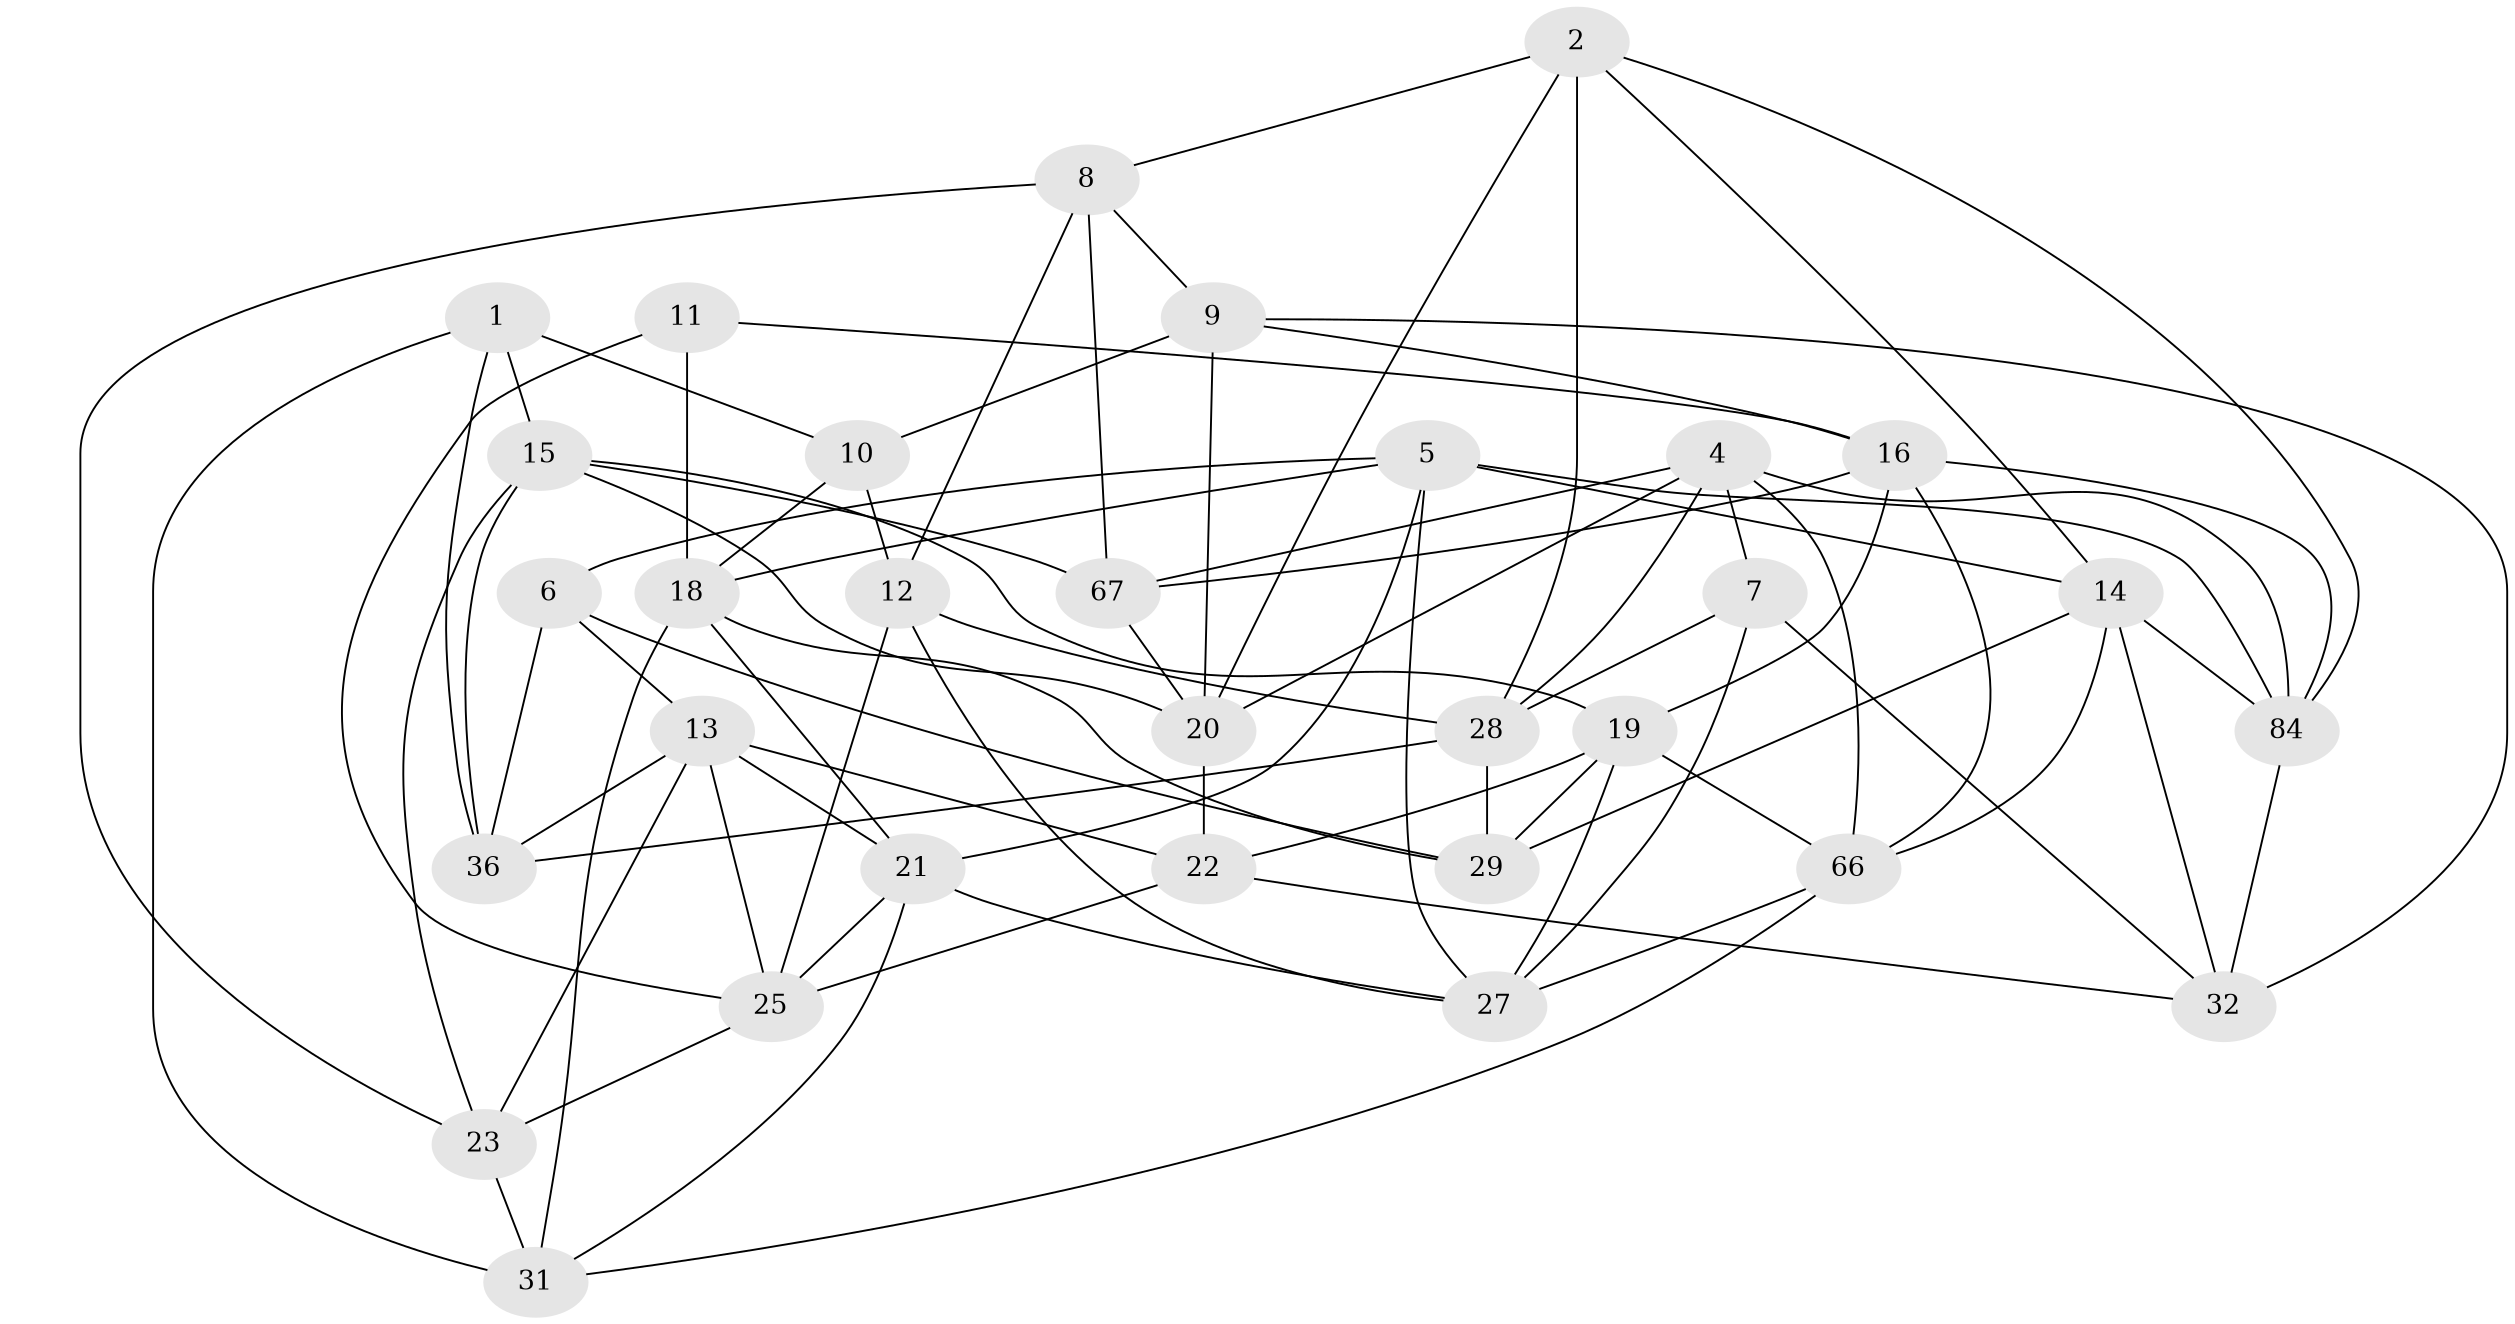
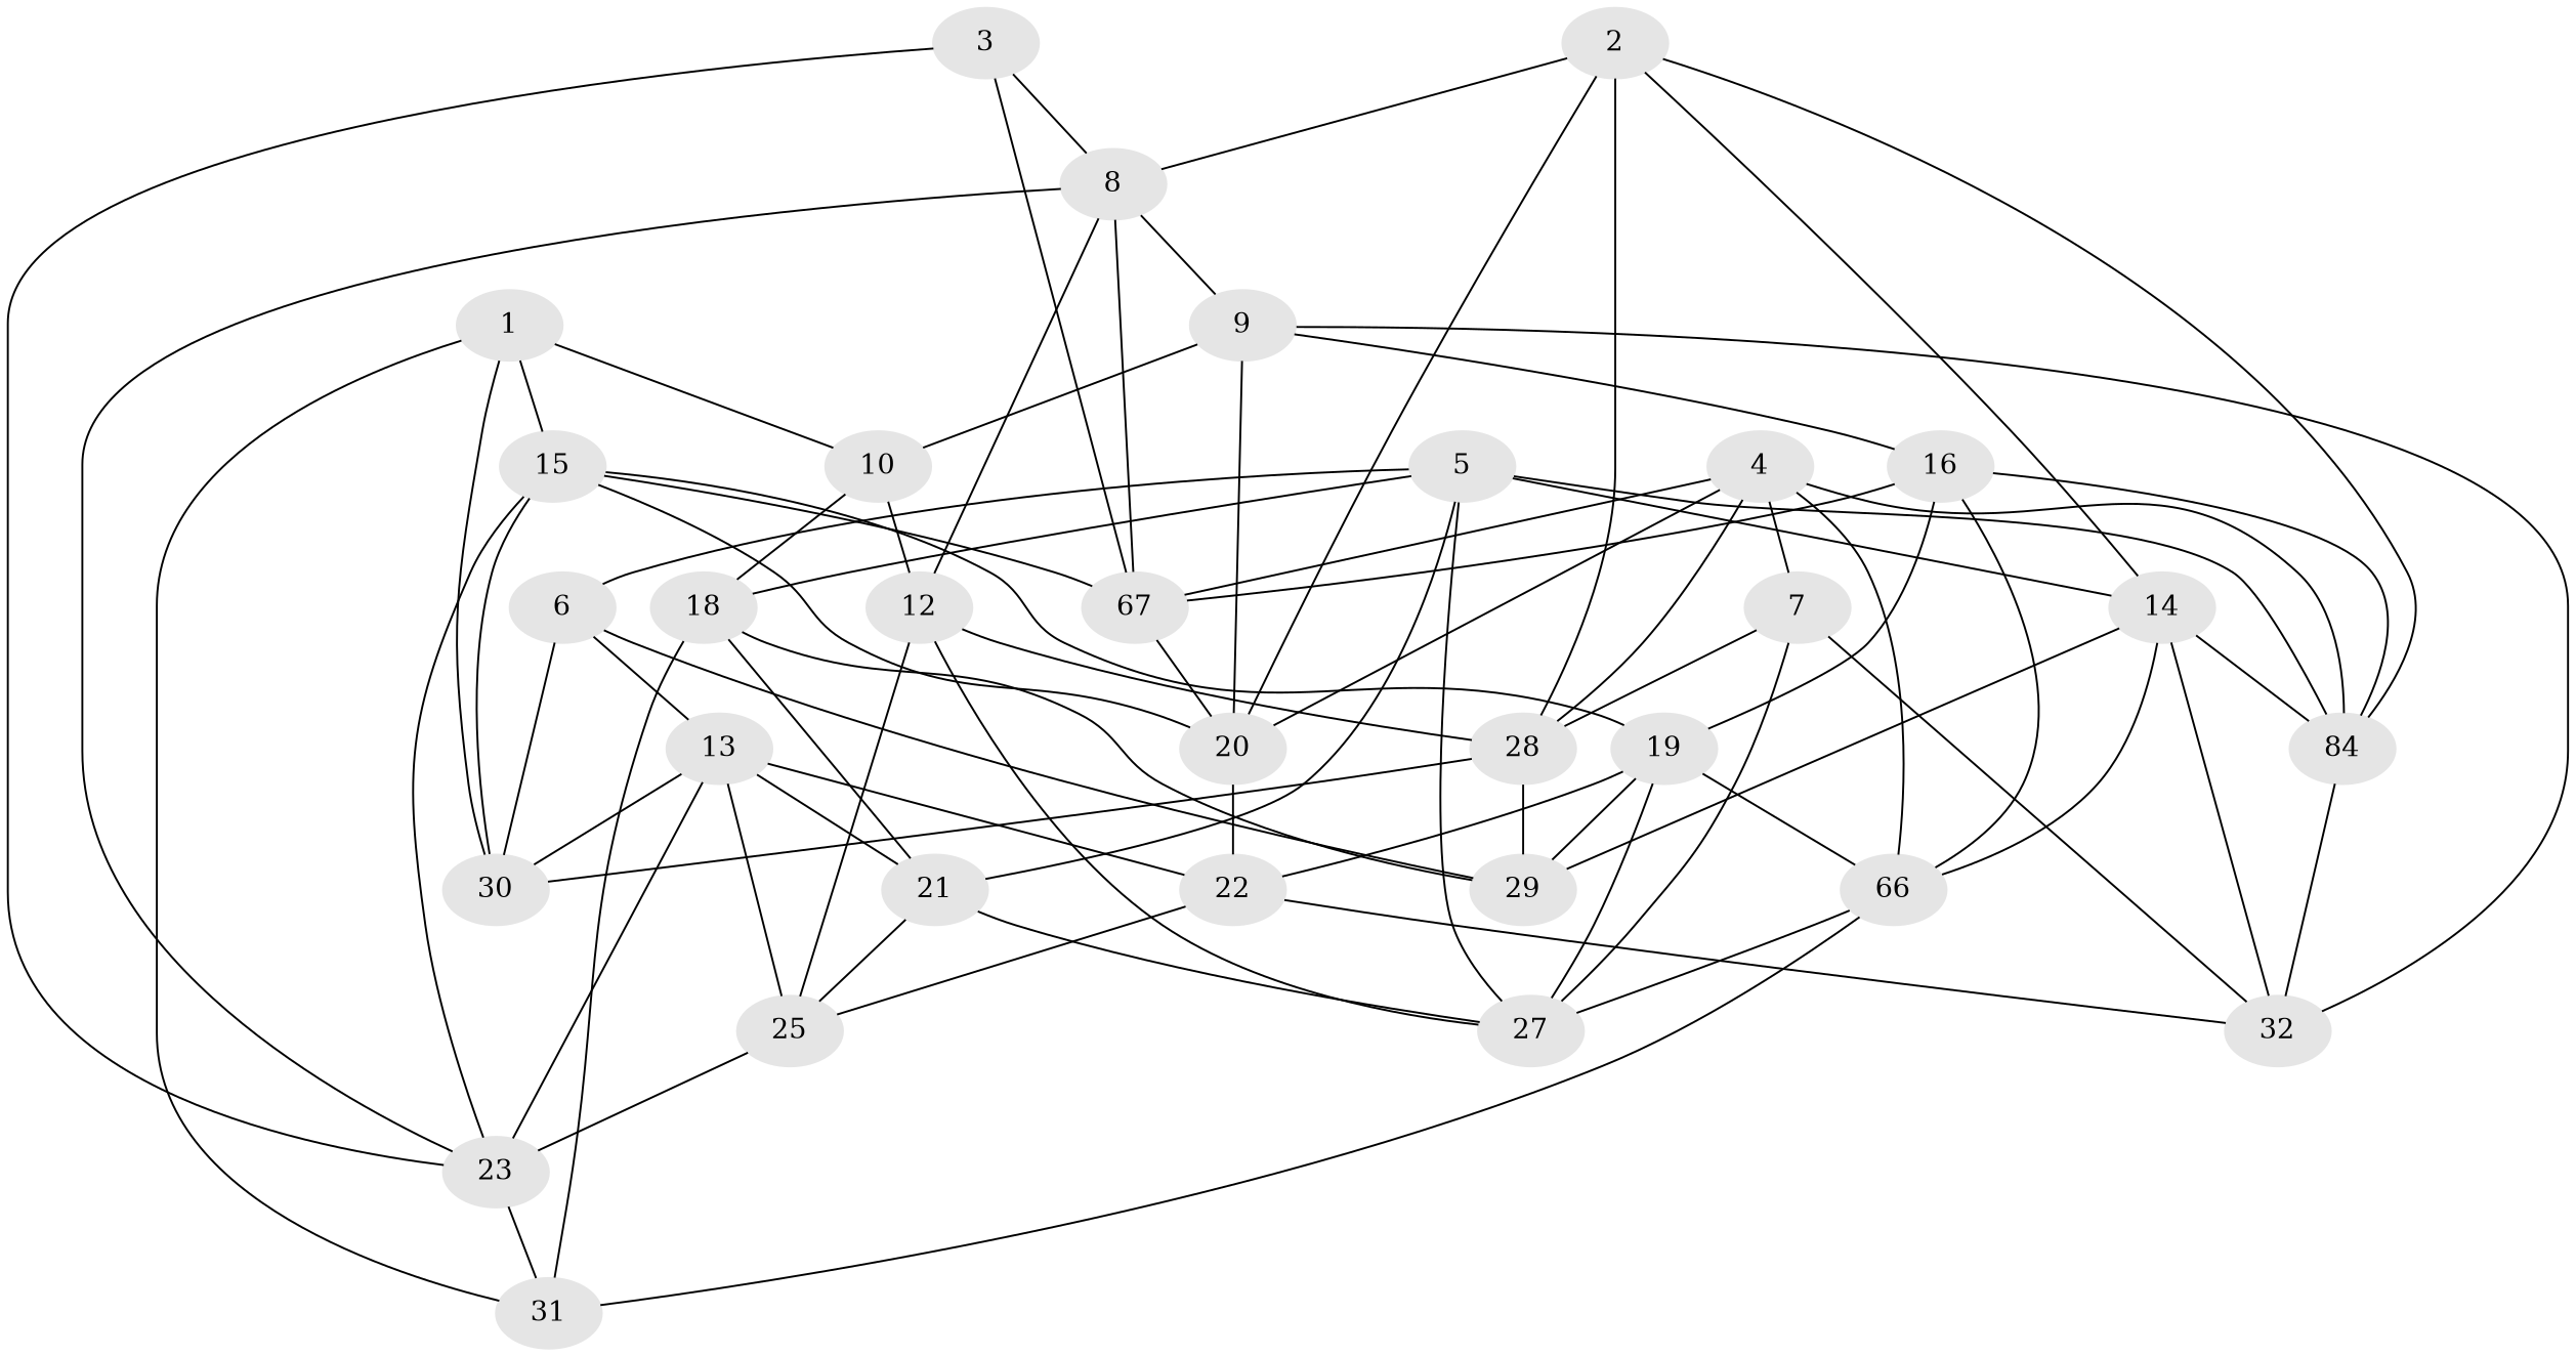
  graph {
    node [color=gray90 style=filled]
    edge [weight=1.0]
    1
    10
    15
-   30 [label=36]
+   30
    31
    18
    12
    20
    n9 [label=67]
    23
    19
    2
    8
    14
    n15 [label=84]
    28
    9
-   11
    16
    25
    29
    n22 [label=66]
    32
    22
+   3
    4
    7
    27
    5
    6
    21
    13
    1 -- 10
    1 -- 15
    1 -- 30
    1 -- 31
    10 -- 18
    10 -- 12 [weight=2.0]
    15 -- 30
    15 -- 20
    15 -- n9
    15 -- 23
    15 -- 19
    18 -- 31
    18 -- 29
    18 -- 21
    12 -- 28
    12 -- 25
    12 -- 27
    20 -- 22
    n9 -- 20
    23 -- 31 [weight=2.0]
    19 -- 29
    19 -- n22
    19 -- 22
    19 -- 27
    2 -- 20
    2 -- 8
    2 -- 14
    2 -- n15
    2 -- 28
    8 -- 12
    8 -- n9
    8 -- 23
    8 -- 9
    14 -- n15
    14 -- 29
    14 -- n22
    14 -- 32
    n15 -- 32
    28 -- 30
    28 -- 29
    9 -- 10
    9 -- 20
    9 -- 16
    9 -- 32 [weight=2.0]
-   11 -- 18
-   11 -- 16
-   11 -- 25
    16 -- n9
    16 -- 19
    16 -- n15
    16 -- n22
    25 -- 23
    n22 -- 31
    n22 -- 27
    22 -- 25
    22 -- 32
+   3 -- n9
+   3 -- 23
+   3 -- 8
    4 -- 20
    4 -- n9
    4 -- n15
    4 -- 28
    4 -- n22
    4 -- 7
    7 -- 28
    7 -- 32
    7 -- 27
    5 -- 18
    5 -- 14
    5 -- n15
    5 -- 27
    5 -- 6
    5 -- 21
    6 -- 30
    6 -- 29
    6 -- 13
-   21 -- 31
    21 -- 25
    21 -- 27
    13 -- 30
    13 -- 23
    13 -- 25
    13 -- 22
    13 -- 21
  }
